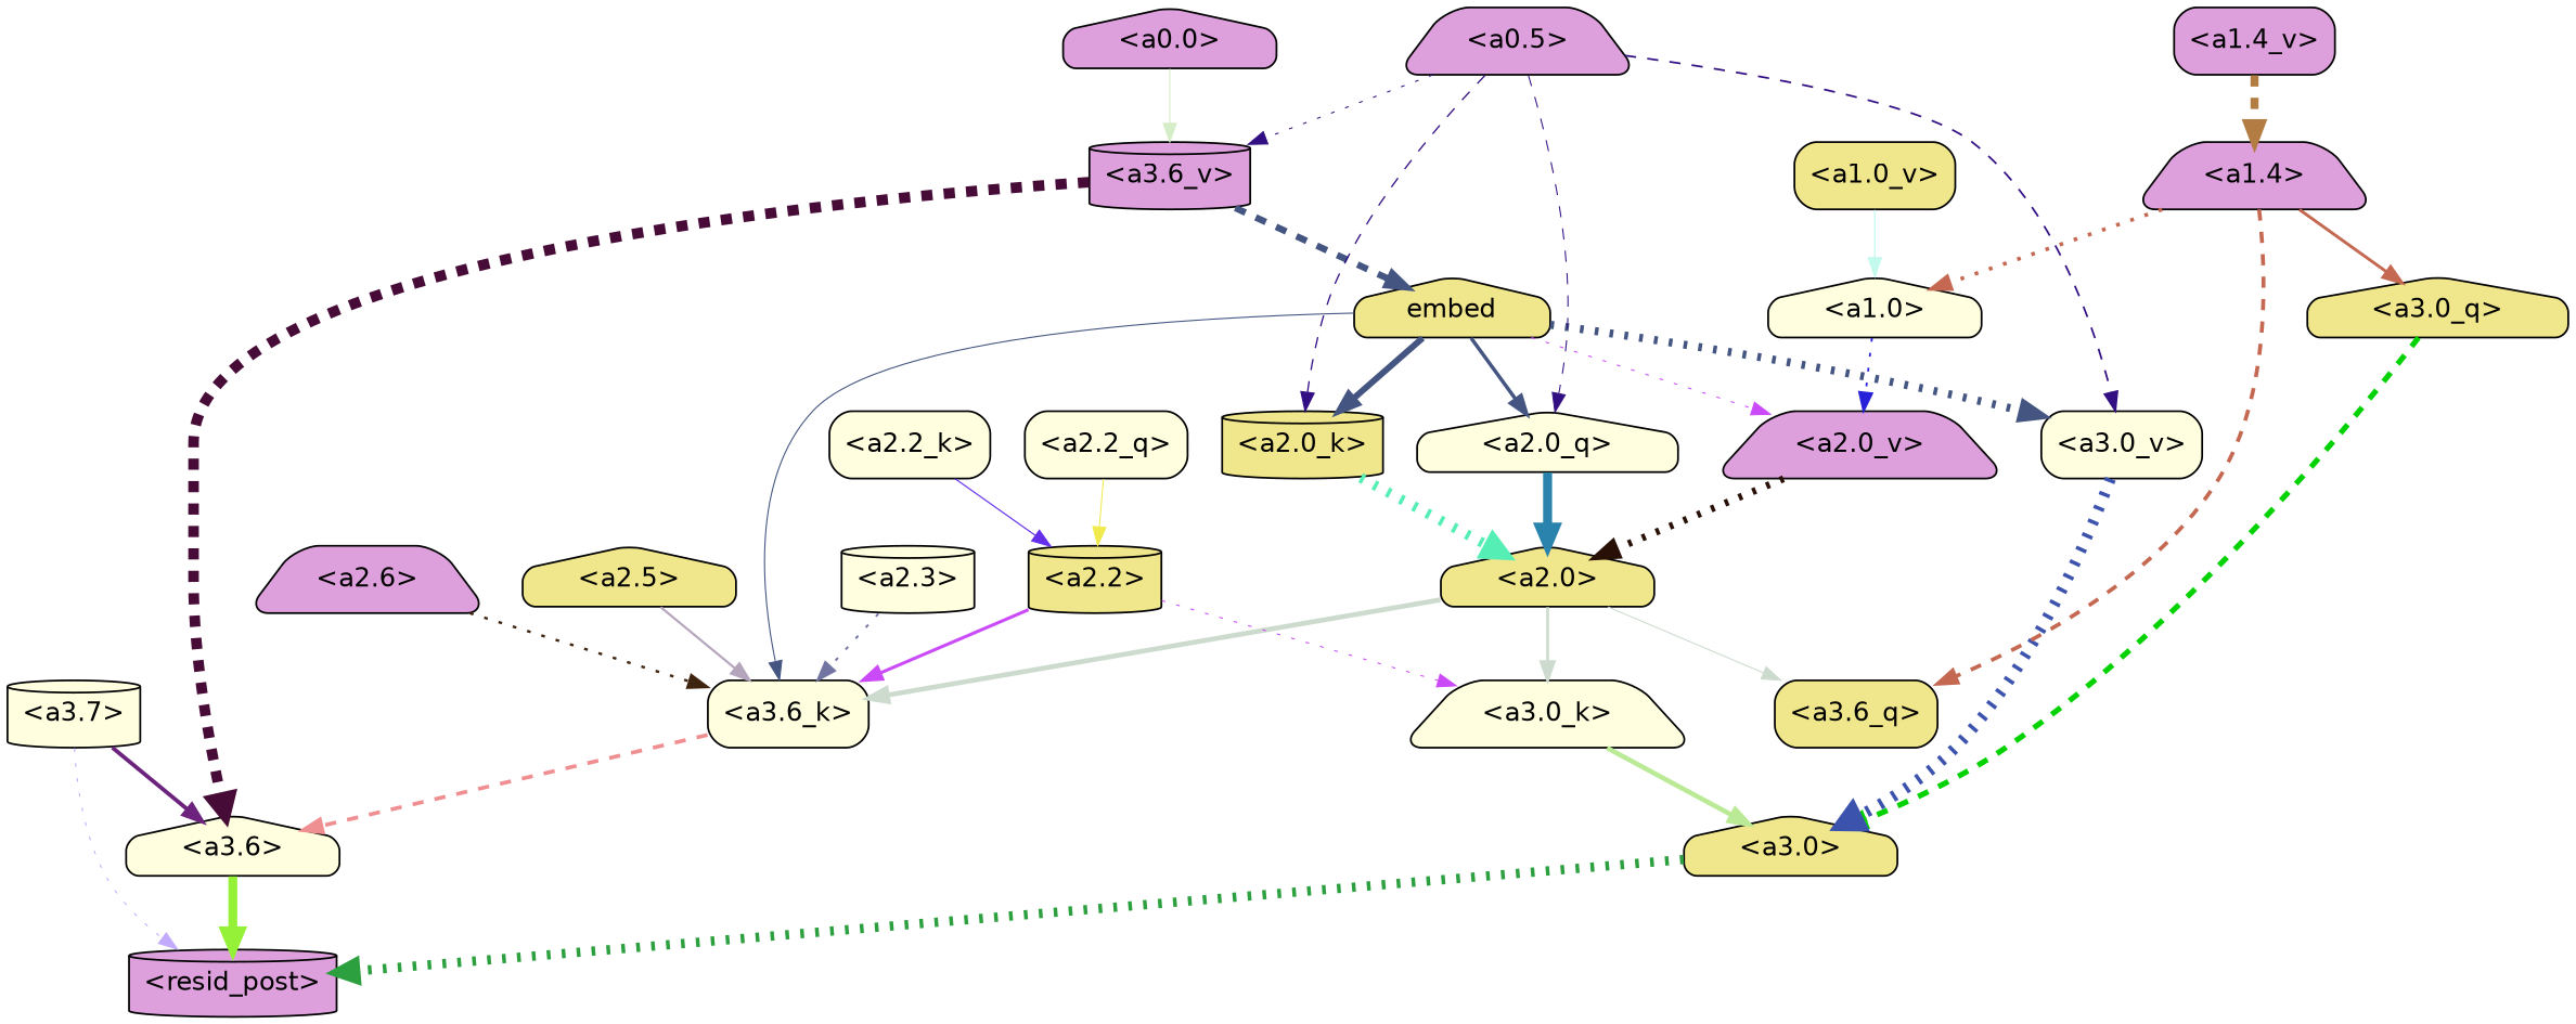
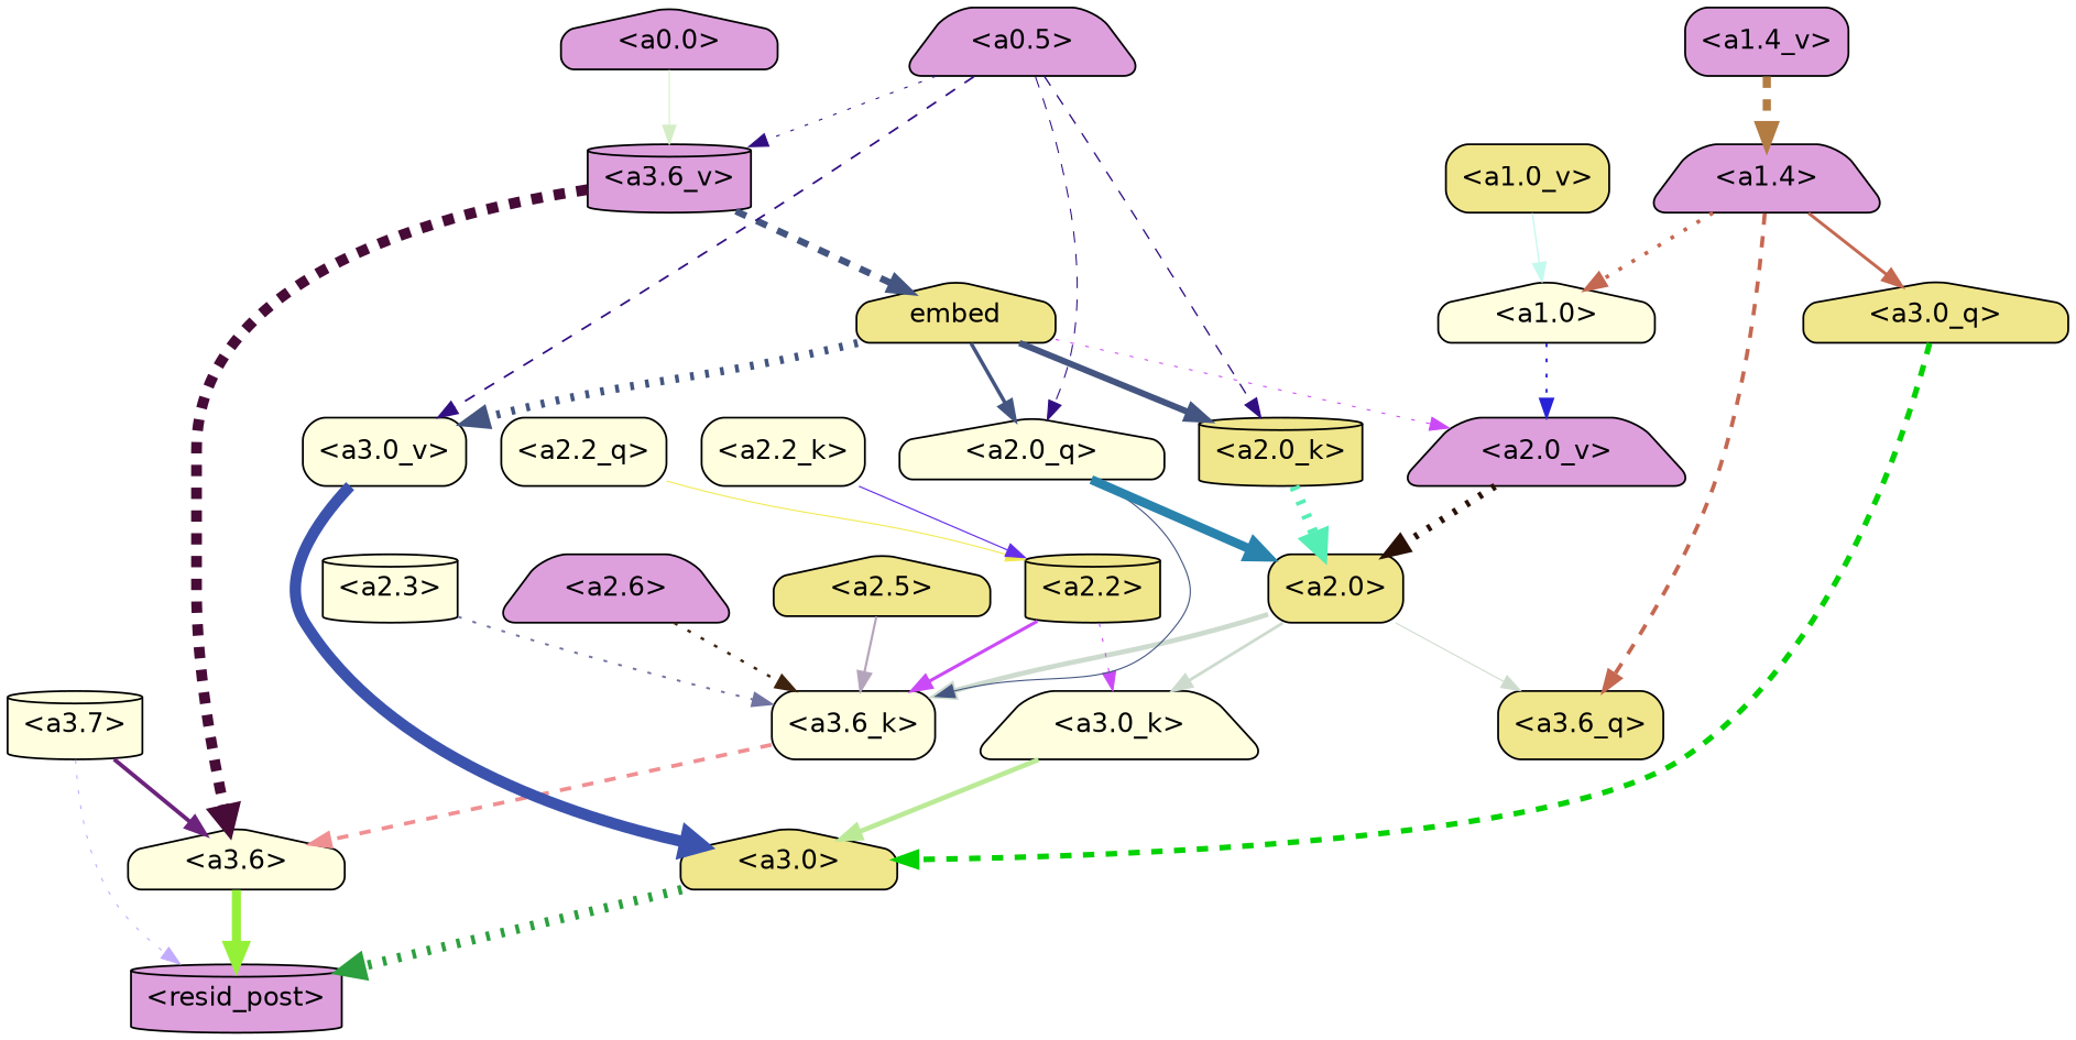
  strict digraph {
    splines=true
    node [color=black fillcolor=lightyellow fontname=Helvetica shape=house style="filled, rounded"]
    edge [color="#435580" penwidth=0.6 style=dotted]
    "<a3.7>" [shape=cylinder]
    "<resid_post>" [fillcolor=plum shape=cylinder]
    "<a3.6>"
    "<a3.0>" [fillcolor=khaki]
    "<a3.6_q>" [fillcolor=khaki shape=box]
    "<a3.0_q>" [fillcolor=khaki]
    "<a3.6_k>" [shape=box]
    "<a3.0_k>" [shape=trapezium]
    "<a3.6_v>" [fillcolor=plum shape=cylinder]
    embed [fillcolor=khaki]
    "<a3.0_v>" [shape=box]
-   "<a2.0>" [fillcolor=khaki]
+   "<a2.0>" [fillcolor=khaki shape=box]
    "<a1.4>" [fillcolor=plum shape=trapezium]
    "<a1.0>"
    "<a2.0_v>" [fillcolor=plum shape=trapezium]
    "<a2.6>" [fillcolor=plum shape=trapezium]
    "<a2.5>" [fillcolor=khaki]
    "<a2.3>" [shape=cylinder]
    "<a2.2>" [fillcolor=khaki shape=cylinder]
    "<a2.0_q>"
    "<a2.0_k>" [fillcolor=khaki shape=cylinder]
    "<a0.5>" [fillcolor=plum shape=trapezium]
    "<a0.0>" [fillcolor=plum]
    "<a2.2_q>" [shape=box]
    "<a2.2_k>" [shape=box]
    "<a1.4_v>" [fillcolor=plum shape=box]
    "<a1.0_v>" [fillcolor=khaki shape=box]
    "<a3.7>" -> "<resid_post>" [color="#c2abfc"]
    "<a3.7>" -> "<a3.6>" [color="#6c237d" penwidth=2.1656854450702667 style=solid]
    "<a3.6>" -> "<resid_post>" [color="#94f138" penwidth=4.748674273490906 style=solid]
    "<a3.0>" -> "<resid_post>" [color="#2ca03e" penwidth=5.004031300544739]
    "<a3.0_q>" -> "<a3.0>" [color="#03d202" penwidth=2.95696559548378 style=dashed]
    "<a3.6_k>" -> "<a3.6>" [color="#f08f92" penwidth=2.086437076330185 style=dashed]
    "<a3.0_k>" -> "<a3.0>" [color="#bbea97" penwidth=2.5988530814647675 style=""]
    "<a3.6_v>" -> "<a3.6>" [color="#470b37" penwidth=5.669987380504608 style=dashed]
    "<a3.6_v>" -> embed [penwidth=3.56406831741333 style=dashed]
-   embed -> "<a3.6_k>" [penwidth=0.6229734420776367 style=solid]
+   "<a2.0_q>" -> "<a3.6_k>" [penwidth=0.6229734420776367 style=solid]
    embed -> "<a3.0_v>" [penwidth=4.293717980384827]
    embed -> "<a2.0_v>" [color="#cb4af7"]
    embed -> "<a2.0_q>" [penwidth=1.9479764699935913 style=solid]
    embed -> "<a2.0_k>" [penwidth=3.348647713661194 style=solid]
-   "<a3.0_v>" -> "<a3.0>" [color="#3c53ad" penwidth=5.9515902400016785]
+   "<a3.0_v>" -> "<a3.0>" [color="#3c53ad" penwidth=5.9515902400016785 style=solid]
    "<a2.0>" -> "<a3.6_q>" [color="#cddbce" style=""]
    "<a2.0>" -> "<a3.6_k>" [color="#cddbce" penwidth=2.6423546075820923 style=""]
    "<a2.0>" -> "<a3.0_k>" [color="#cddbce" penwidth=1.5482127666473389 style=""]
    "<a1.4>" -> "<a3.6_q>" [color="#c56851" penwidth=2.1035547256469727 style=dashed]
    "<a1.4>" -> "<a3.0_q>" [color="#c56851" penwidth=1.6541699171066284 style=solid]
    "<a1.4>" -> "<a1.0>" [color="#c56851" penwidth=2.048949420452118]
    "<a1.0>" -> "<a2.0_v>" [color="#2722d7" penwidth=1.0333166718482971]
    "<a2.0_v>" -> "<a2.0>" [color="#281006" penwidth=3.76983106136322]
    "<a2.6>" -> "<a3.6_k>" [color="#3e230e" penwidth=1.3718644380569458]
    "<a2.5>" -> "<a3.6_k>" [color="#b5a5bc" penwidth=1.231603980064392 style=solid]
    "<a2.3>" -> "<a3.6_k>" [color="#7274a2" penwidth=1.1117559671401978]
    "<a2.2>" -> "<a3.6_k>" [color="#cb4af7" penwidth=1.7315057516098022 style=solid]
    "<a2.2>" -> "<a3.0_k>" [color="#cb4af7"]
    "<a2.0_q>" -> "<a2.0>" [color="#2983ad" penwidth=4.801594913005829 style=solid]
    "<a2.0_k>" -> "<a2.0>" [color="#55eeb5" penwidth=5.364346981048584]
    "<a0.5>" -> "<a3.6_v>" [color="#320e83"]
    "<a0.5>" -> "<a3.0_v>" [color="#320e83" penwidth=0.9916514158248901 style=dashed]
    "<a0.5>" -> "<a2.0_q>" [color="#320e83" style=dashed]
    "<a0.5>" -> "<a2.0_k>" [color="#320e83" penwidth=0.7479127645492554 style=dashed]
    "<a0.0>" -> "<a3.6_v>" [color="#d5edc6" style=""]
    "<a2.2_q>" -> "<a2.2>" [color="#f1ea4d" penwidth=0.6068362593650818 style=""]
    "<a2.2_k>" -> "<a2.2>" [color="#652eeb" penwidth=0.6648573875427246 style=solid]
    "<a1.4_v>" -> "<a1.4>" [color="#b27c42" penwidth=4.295930981636047 style=dashed]
    "<a1.0_v>" -> "<a1.0>" [color="#c4f9ee" penwidth=0.7506231069564819 style=""]
  }
